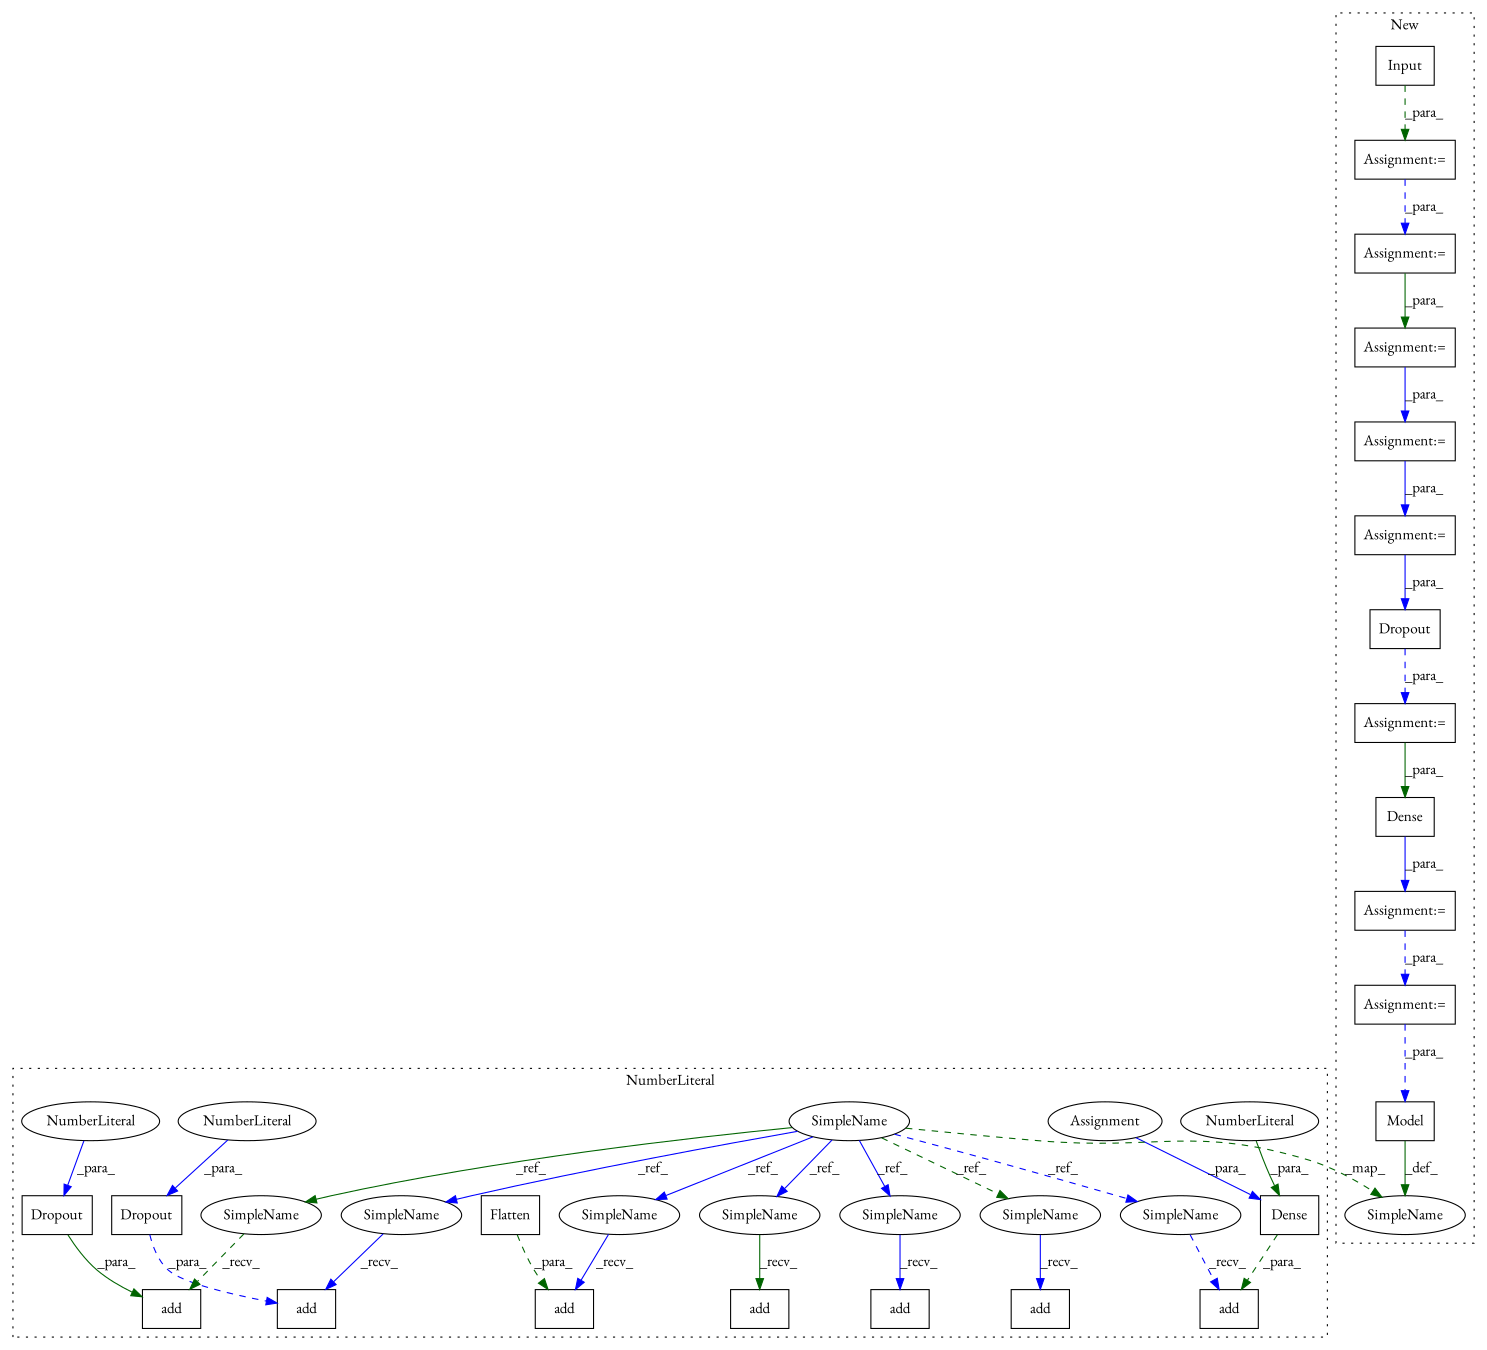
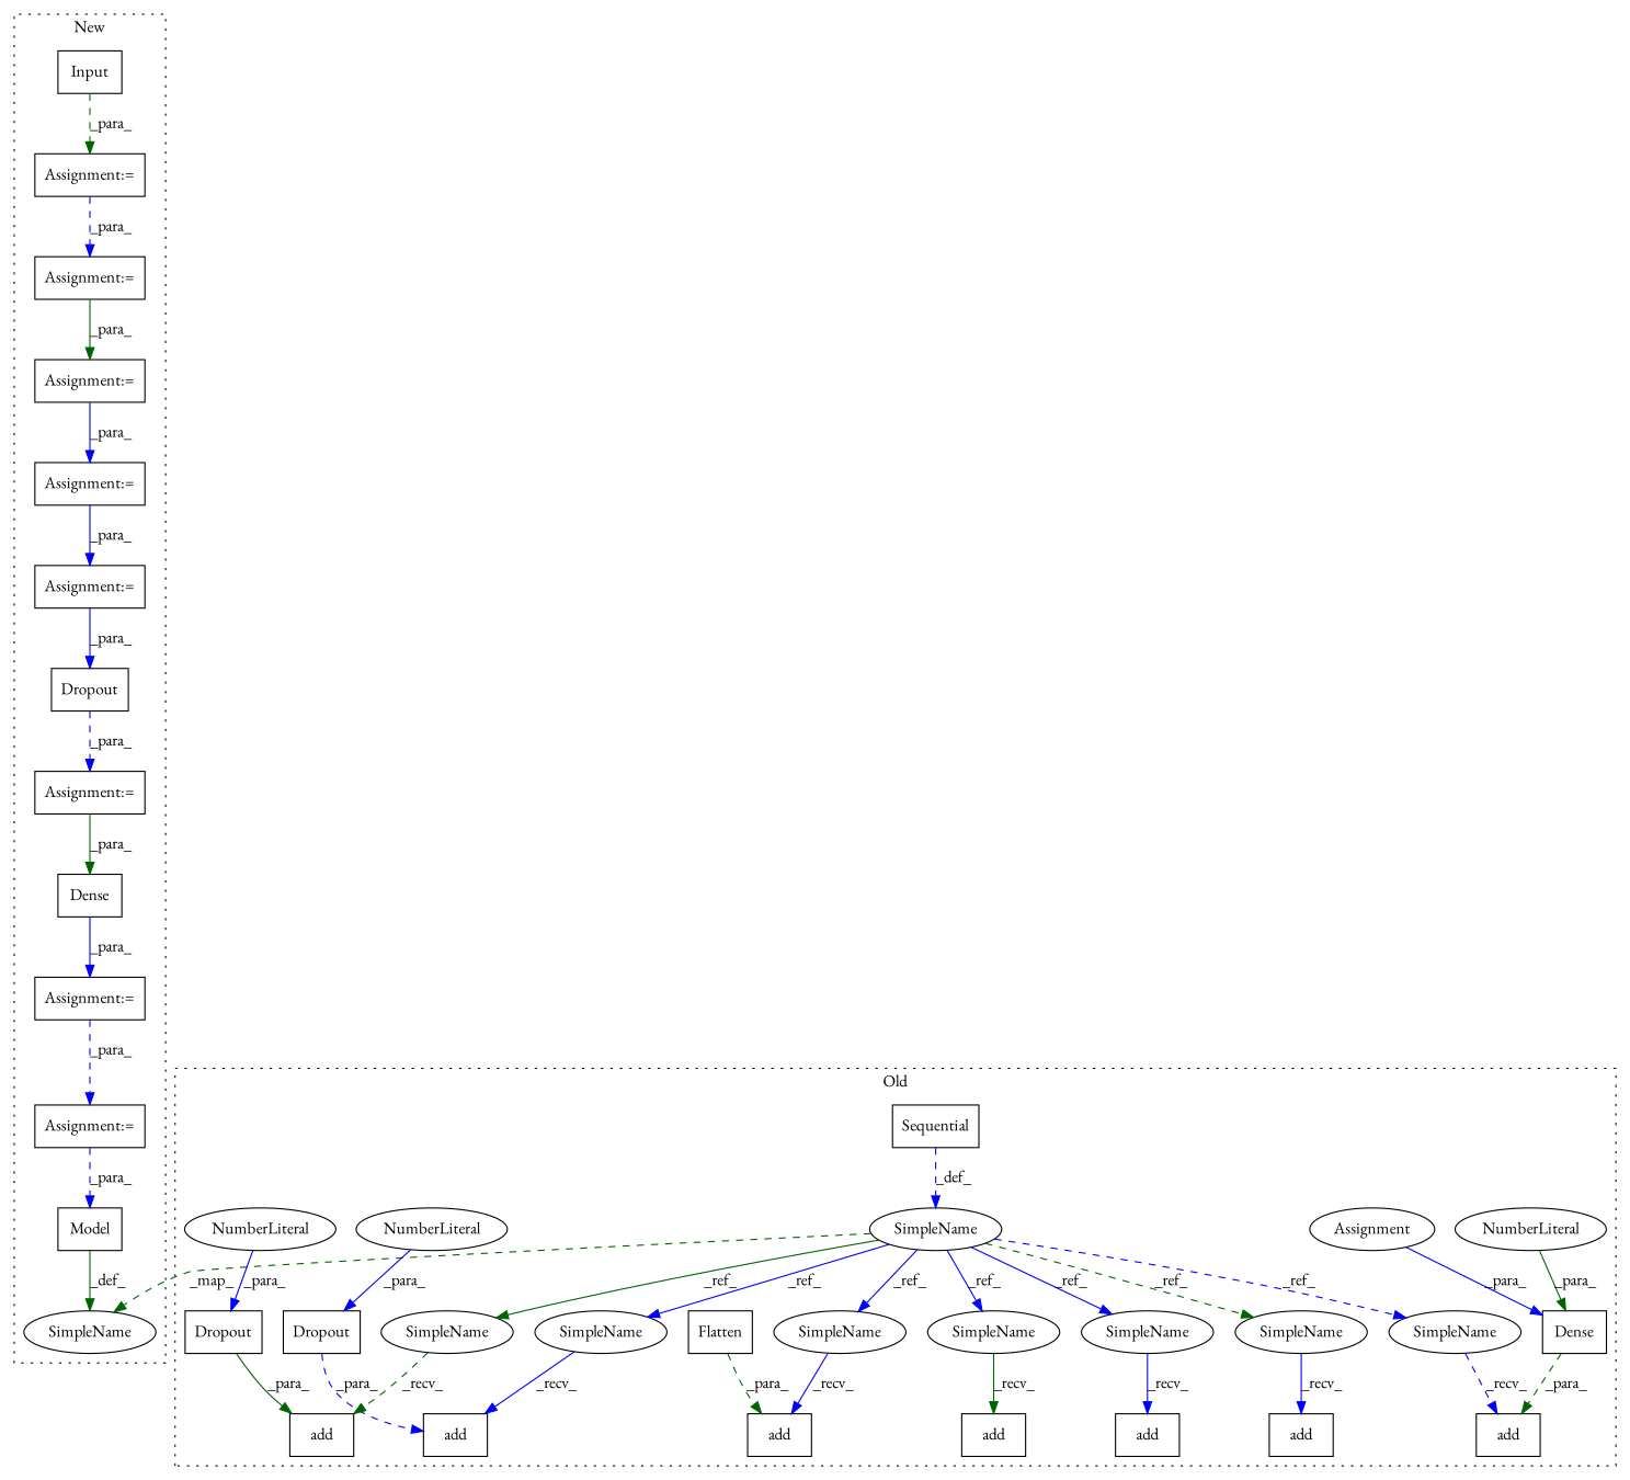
  digraph {
    fontname="EB Garamond"
    node [a=32 fontname="EB Garamond" l=5 shape=box]
    edge [color=blue fontname="EB Garamond" style=solid]
    n1 [l="6,1" label=Dense s="2112,2128"]
    n2 [a=34 l=3 label=NumberLiteral s=2118 shape=ellipse]
    n3 [a=45 l=6 label=Assignment s=2122 shape=ellipse]
    n4 [l="4,1" label=add s="2108,2129"]
+   n5 [l=12 label=Sequential s=1761]
    n6 [l="4,1" label=add s="1878,1940"]
    n7 [a=42 label=SimpleName s=1755 shape=ellipse]
    n8 [l="4,1" label=add s="2082,2095"]
    n9 [l=9 label=Flatten s=2086]
    n10 [l="4,1" label=add s="2052,2069"]
    n11 [l="8,1" label=Dropout s="2056,2068"]
    n12 [l="4,1" label=add s="2142,2158"]
    n13 [a=34 l=4 label=NumberLiteral s=2064 shape=ellipse]
    n14 [l="4,1" label=add s="2171,2206"]
    n15 [l="8,1" label=Dropout s="2146,2157"]
    n16 [l="4,1" label=add s="1953,1998"]
    n17 [a=34 l=3 label=NumberLiteral s=2154 shape=ellipse]
    n18 [a=42 label=SimpleName s=2102 shape=ellipse]
    n19 [a=42 label=SimpleName s=2076 shape=ellipse]
    n20 [a=42 label=SimpleName s=1947 shape=ellipse]
    n21 [a=42 label=SimpleName s=2165 shape=ellipse]
    n22 [a=42 label=SimpleName s=2136 shape=ellipse]
    n23 [a=42 label=SimpleName s=2046 shape=ellipse]
    n24 [a=42 label=SimpleName s=1872 shape=ellipse]
    n25 [l="6,1" label=Dense s="2457,2476"]
    n26 [a=7 l=1 label="Assignment:=" s=2538]
    n27 [a=7 l=1 label="Assignment:=" s=2333]
    n28 [a=7 l=1 label="Assignment:=" s=2017]
    n29 [l="6,1" label=Input s="2018,2040"]
    n30 [l="6,1" label=Model s="2571,2603"]
    n31 [a=7 l=1 label="Assignment:=" s=2414]
    n32 [l="8,1" label=Dropout s="2373,2394"]
    n33 [a=7 l=1 label="Assignment:=" s=2060]
    n34 [a=7 l=1 label="Assignment:=" s=2098]
    n35 [a=42 label=SimpleName s=2565 shape=ellipse]
    n36 [a=7 l=1 label="Assignment:=" s=2456]
    n37 [a=7 l=1 label="Assignment:=" s=2235]
    subgraph cluster_1 {
-     label=NumberLiteral
+     label=Old
      style=dotted
      n1
      n2
      n3
      n4
+     n5
      n6
      n7
      n8
      n9
      n10
      n11
      n12
      n13
      n14
      n15
      n16
      n17
      n18
      n19
      n20
      n21
      n22
      n23
      n24
    }
    subgraph cluster_2 {
      label=New
      style=dotted
      n25
      n26
      n27
      n28
      n29
      n30
      n31
      n32
      n33
      n34
      n35
      n36
      n37
    }
    n1 -> n4 [color=darkgreen label=_para_ style=dashed]
    n2 -> n1 [color=darkgreen label=_para_]
    n3 -> n1 [label=_para_]
+   n5 -> n7 [label=_def_ style=dashed]
    n7 -> n18 [label=_ref_ style=dashed]
    n7 -> n19 [label=_ref_]
    n7 -> n20 [label=_ref_]
    n7 -> n21 [color=darkgreen label=_ref_ style=dashed]
    n7 -> n22 [color=darkgreen label=_ref_]
    n7 -> n23 [label=_ref_]
    n7 -> n24 [label=_ref_]
    n7 -> n35 [color=darkgreen label=_map_ style=dashed]
    n9 -> n8 [color=darkgreen label=_para_ style=dashed]
    n11 -> n10 [label=_para_ style=dashed]
    n13 -> n11 [label=_para_]
    n15 -> n12 [color=darkgreen label=_para_]
    n17 -> n15 [label=_para_]
    n18 -> n4 [label=_recv_ style=dashed]
    n19 -> n8 [label=_recv_]
    n20 -> n16 [label=_recv_]
    n21 -> n14 [label=_recv_]
    n22 -> n12 [color=darkgreen label=_recv_ style=dashed]
    n23 -> n10 [label=_recv_]
    n24 -> n6 [color=darkgreen label=_recv_]
    n25 -> n36 [label=_para_]
    n26 -> n30 [label=_para_ style=dashed]
    n27 -> n32 [label=_para_]
    n28 -> n33 [label=_para_ style=dashed]
    n29 -> n28 [color=darkgreen label=_para_ style=dashed]
    n30 -> n35 [color=darkgreen label=_def_]
    n31 -> n25 [color=darkgreen label=_para_]
    n32 -> n31 [label=_para_ style=dashed]
    n33 -> n34 [color=darkgreen label=_para_]
    n34 -> n37 [label=_para_]
    n36 -> n26 [label=_para_ style=dashed]
    n37 -> n27 [label=_para_]
  }
